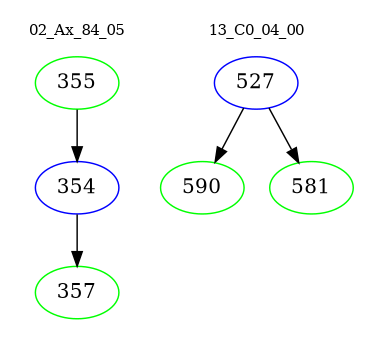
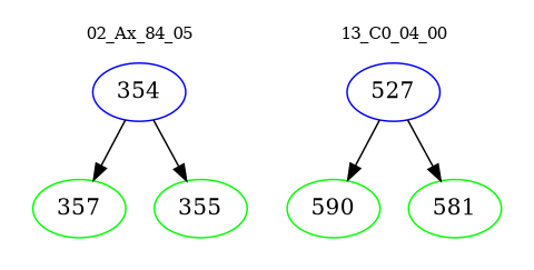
  digraph {
    node [color=green]
    edge [color=black]
    n1 [color=blue label=354]
    n2 [label=357]
    n3 [label=355]
    n4 [color=blue label=527]
    n5 [label=590]
    n6 [label=581]
    subgraph cluster_1 {
      color=white
      fontsize=10
      label="02_Ax_84_05"
      n1
      n2
      n3
    }
    subgraph cluster_2 {
      color=white
      fontsize=10
      label="13_C0_04_00"
      n4
      n5
      n6
    }
    n1 -> n2
-   n3 -> n1
+   n1 -> n3
    n4 -> n5
    n4 -> n6
  }
